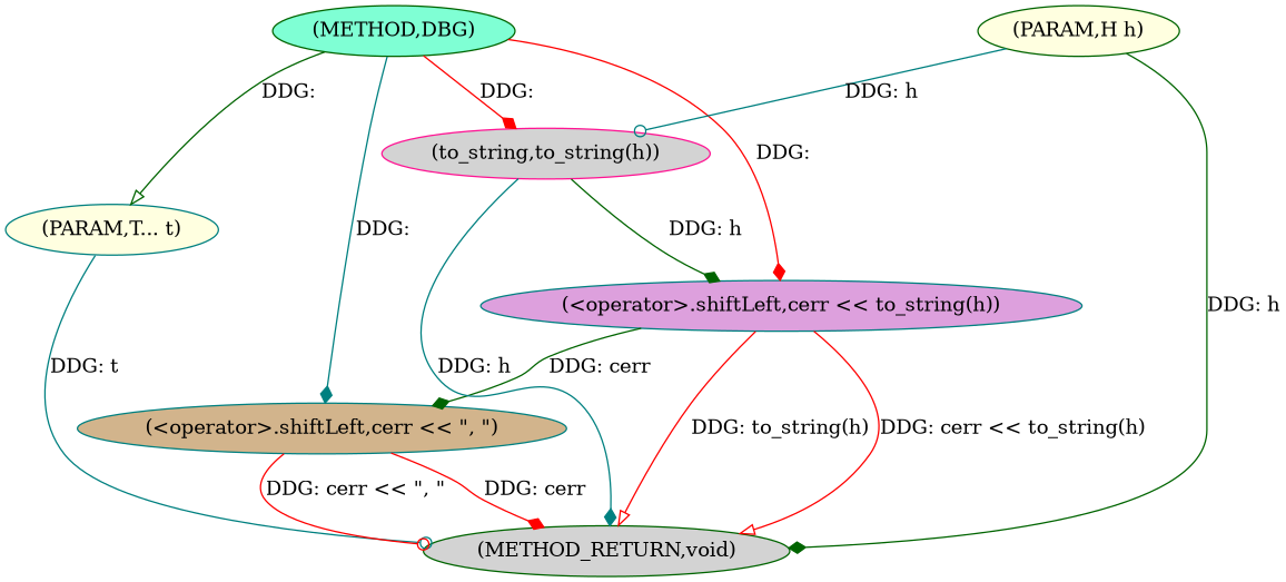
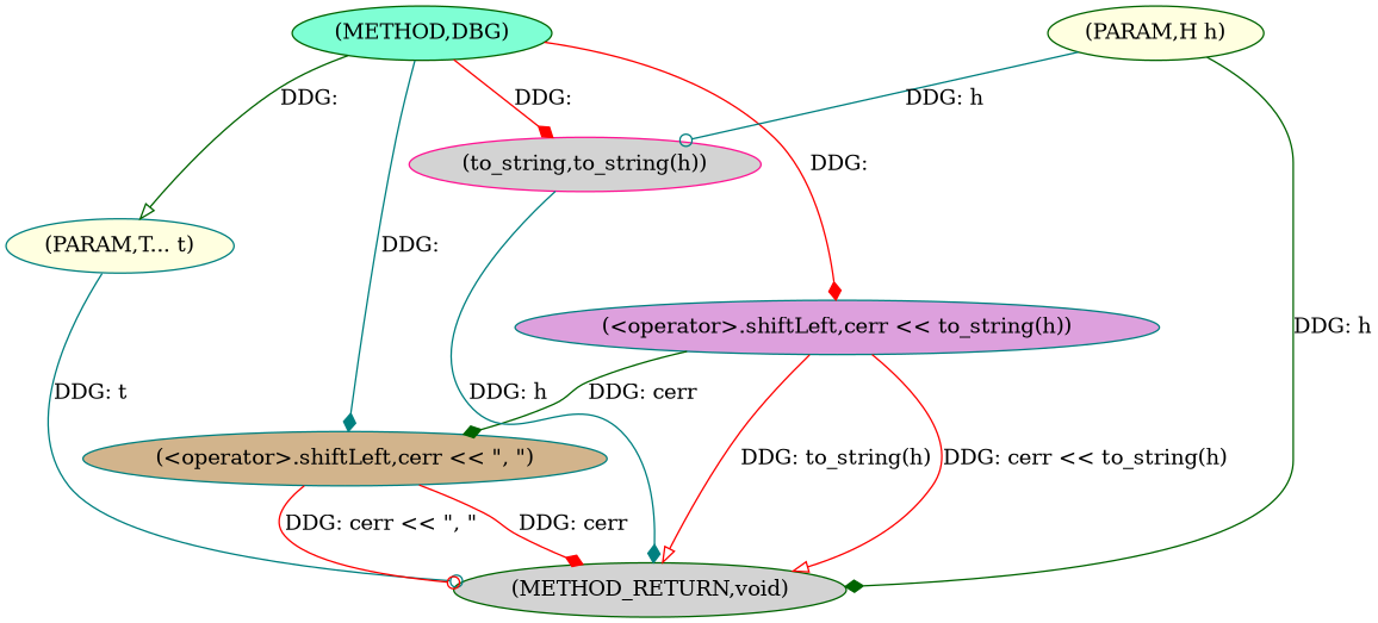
  digraph {
    node [color=darkgreen fillcolor=lightyellow style=filled]
    edge [arrowhead=diamond color=red]
    n1 [fillcolor=aquamarine label="(METHOD,DBG)"]
    n2 [color=teal label="(PARAM,T... t)"]
    n3 [color=teal fillcolor=plum label="(<operator>.shiftLeft,cerr << to_string(h))"]
    n4 [color=teal fillcolor=tan label="(<operator>.shiftLeft,cerr << \", \")"]
    n5 [color=deeppink fillcolor=lightgrey label="(to_string,to_string(h))"]
    n6 [label="(PARAM,H h)"]
    n7 [fillcolor=lightgrey label="(METHOD_RETURN,void)"]
    n1 -> n2 [arrowhead=onormal color=darkgreen label="DDG: "]
    n1 -> n3 [label="DDG: "]
    n1 -> n4 [color=teal label="DDG: "]
    n1 -> n5 [label="DDG: "]
    n2 -> n7 [arrowhead=odot color=teal label="DDG: t"]
    n3 -> n4 [color=darkgreen label="DDG: cerr"]
    n3 -> n7 [arrowhead=onormal label="DDG: to_string(h)"]
    n3 -> n7 [arrowhead=onormal label="DDG: cerr << to_string(h)"]
    n4 -> n7 [label="DDG: cerr"]
    n4 -> n7 [arrowhead=odot label="DDG: cerr << \", \""]
-   n5 -> n3 [color=darkgreen label="DDG: h"]
    n5 -> n7 [color=teal label="DDG: h"]
    n6 -> n5 [arrowhead=odot color=teal label="DDG: h"]
    n6 -> n7 [color=darkgreen label="DDG: h"]
  }
